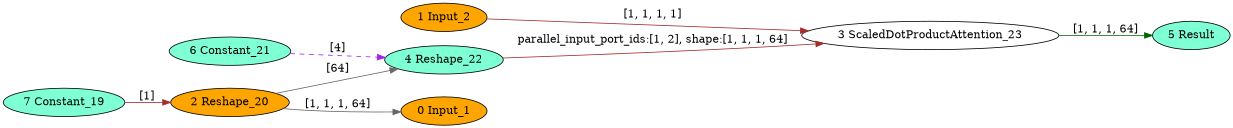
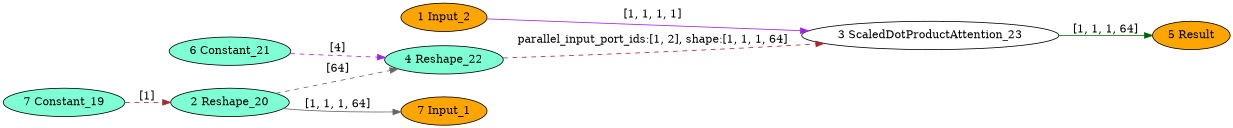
  strict digraph {
    rankdir=LR
    node [fillcolor=aquamarine style=filled type=Parameter]
    edge [color=gray40 style=solid]
-   "0 Input_1" [fillcolor=orange]
-   "2 Reshape_20" [fillcolor=orange type=Reshape]
+   "0 Input_1" [fillcolor=orange label="7 Input_1"]
+   "2 Reshape_20" [type=Reshape]
    "4 Reshape_22" [type=Reshape]
    "1 Input_2" [fillcolor=orange]
    "3 ScaledDotProductAttention_23" [fillcolor=white type=ScaledDotProductAttention]
-   "5 Result" [type=Result]
+   "5 Result" [fillcolor=orange type=Result]
    "6 Constant_21" [type=Constant]
    "7 Constant_19" [type=Constant]
    "2 Reshape_20" -> "0 Input_1" [label="[1, 1, 1, 64]"]
-   "2 Reshape_20" -> "4 Reshape_22" [label="[64]"]
-   "4 Reshape_22" -> "3 ScaledDotProductAttention_23" [color=brown label="parallel_input_port_ids:[1, 2], shape:[1, 1, 1, 64]"]
-   "1 Input_2" -> "3 ScaledDotProductAttention_23" [color=brown label="[1, 1, 1, 1]"]
+   "2 Reshape_20" -> "4 Reshape_22" [label="[64]" style=dashed]
+   "4 Reshape_22" -> "3 ScaledDotProductAttention_23" [color=brown label="parallel_input_port_ids:[1, 2], shape:[1, 1, 1, 64]" style=dashed]
+   "1 Input_2" -> "3 ScaledDotProductAttention_23" [color=purple label="[1, 1, 1, 1]"]
    "3 ScaledDotProductAttention_23" -> "5 Result" [color=darkgreen label="[1, 1, 1, 64]"]
    "6 Constant_21" -> "4 Reshape_22" [color=purple label="[4]" style=dashed]
-   "7 Constant_19" -> "2 Reshape_20" [color=brown label="[1]"]
+   "7 Constant_19" -> "2 Reshape_20" [color=brown label="[1]" style=dashed]
  }
